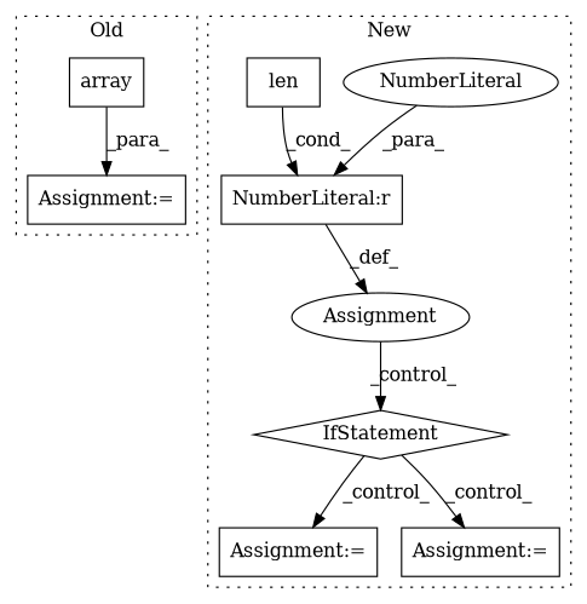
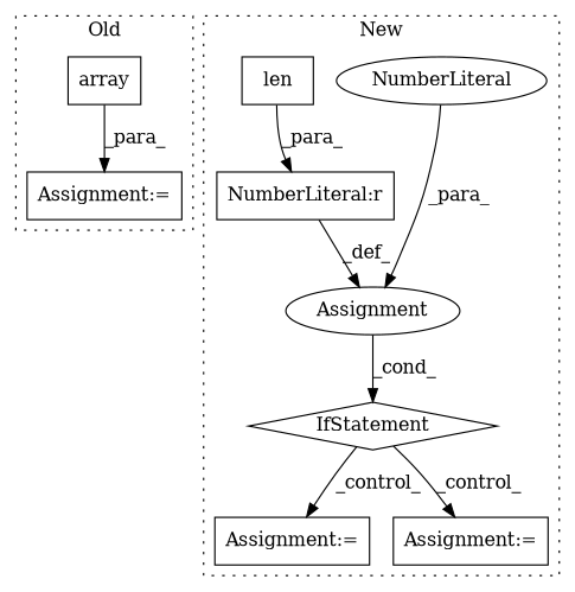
  digraph {
    node [a=7 l=1 shape=box]
    n1 [a=32 l="6,1" label=array s="1137,1159"]
    n2 [label="Assignment:=" s=1118]
    n3 [a=25 l="4,2" label=IfStatement s="964,1020" shape=diamond]
    n4 [label="Assignment:=" s=1076]
    n5 [a=42 label=Assignment shape=ellipse l=""]
    n6 [a=27 l=4 label="NumberLiteral:r" s=987]
    n7 [a=34 label=NumberLiteral s=991 shape=ellipse]
    n8 [a=32 l="4,1" label=len s="969,986"]
    n9 [label="Assignment:=" s=1038]
    subgraph cluster_1 {
      label=Old
      style=dotted
      n1
      n2
    }
    subgraph cluster_2 {
      label=New
      style=dotted
      n3
      n4
      n5
      n6
      n7
      n8
      n9
    }
    n1 -> n2 [label=_para_]
    n3 -> n4 [label=_control_]
    n3 -> n9 [label=_control_]
-   n5 -> n3 [label=_control_]
+   n5 -> n3 [label=_cond_]
    n6 -> n5 [label=_def_]
-   n7 -> n6 [label=_para_]
-   n8 -> n6 [label=_cond_]
+   n7 -> n5 [label=_para_]
+   n8 -> n6 [label=_para_]
  }
